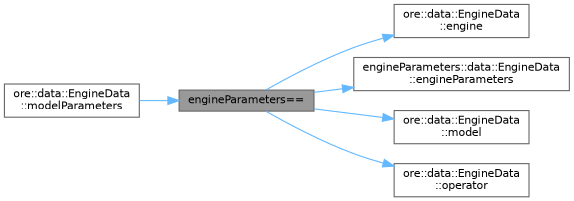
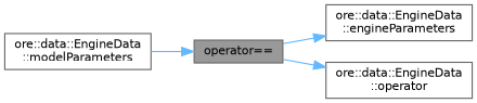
  digraph {
    rankdir=LR
    node [color=grey40 fillcolor=white fontname=Helvetica fontsize=10 shape=box style=filled]
    edge [color=steelblue1 fontname=Helvetica fontsize=10 labelfontname=Helvetica labelfontsize=10 style=solid]
-   n1 [color=gray40 fillcolor=grey60 fontcolor=black height=0.2 label="engineParameters==" width=0.4]
-   n2 [height=0.2 label="ore::data::EngineData\l::engine" width=0.4]
-   n3 [height=0.2 label="engineParameters::data::EngineData\l::engineParameters" width=0.4]
-   n4 [height=0.2 label="ore::data::EngineData\l::model" width=0.4]
+   n1 [color=gray40 fillcolor=grey60 fontcolor=black height=0.2 label="operator==" width=0.4]
+   n3 [height=0.2 label="ore::data::EngineData\l::engineParameters" width=0.4]
    n5 [height=0.2 label="ore::data::EngineData\l::operator" width=0.4]
    n6 [height=0.2 label="ore::data::EngineData\l::modelParameters" width=0.4]
-   n1 -> n2
    n1 -> n3
-   n1 -> n4
    n1 -> n5
    n6 -> n1
  }
